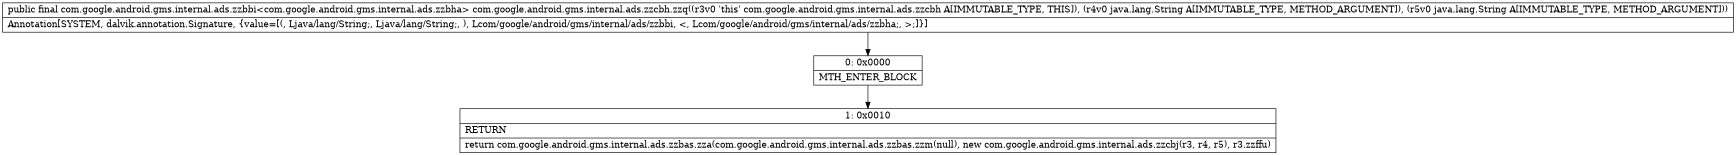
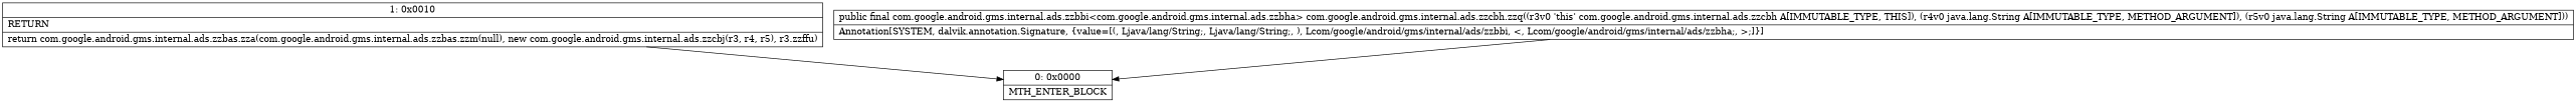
  digraph {
    node [shape=record]
    n1 [label="{0\:\ 0x0000|MTH_ENTER_BLOCK\l}"]
    n2 [label="{1\:\ 0x0010|RETURN\l|return com.google.android.gms.internal.ads.zzbas.zza(com.google.android.gms.internal.ads.zzbas.zzm(null), new com.google.android.gms.internal.ads.zzcbj(r3, r4, r5), r3.zzffu)\l}"]
    n3 [label="{public final com.google.android.gms.internal.ads.zzbbi\<com.google.android.gms.internal.ads.zzbha\> com.google.android.gms.internal.ads.zzcbh.zzq((r3v0 'this' com.google.android.gms.internal.ads.zzcbh A[IMMUTABLE_TYPE, THIS]), (r4v0 java.lang.String A[IMMUTABLE_TYPE, METHOD_ARGUMENT]), (r5v0 java.lang.String A[IMMUTABLE_TYPE, METHOD_ARGUMENT]))  | Annotation[SYSTEM, dalvik.annotation.Signature, \{value=[(, Ljava\/lang\/String;, Ljava\/lang\/String;, ), Lcom\/google\/android\/gms\/internal\/ads\/zzbbi, \<, Lcom\/google\/android\/gms\/internal\/ads\/zzbha;, \>;]\}]\l}"]
-   n1 -> n2
+   n2 -> n1
    n3 -> n1
  }
